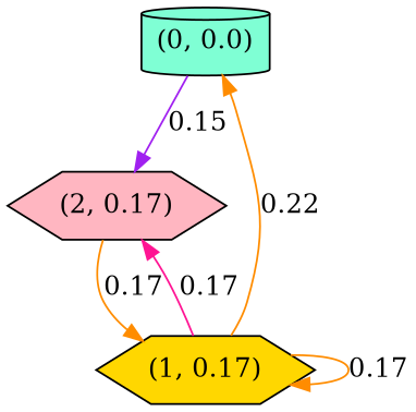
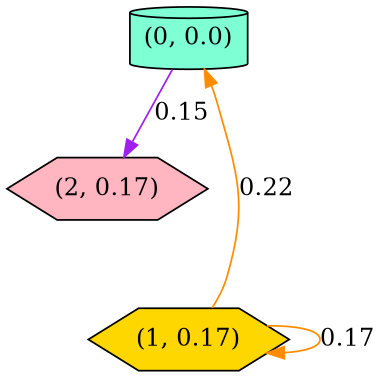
  digraph {
    node [shape=hexagon style=filled]
    edge [color=darkorange]
    n1 [fillcolor=aquamarine label="(0, 0.0)" shape=cylinder]
    n2 [fillcolor=lightpink label="(2, 0.17)"]
    n3 [fillcolor=gold label="(1, 0.17)"]
    n1 -> n2 [color=purple label=0.15]
-   n2 -> n3 [label=0.17]
    n3 -> n1 [label=0.22]
-   n3 -> n2 [color=deeppink label=0.17]
    n3 -> n3 [label=0.17]
  }
